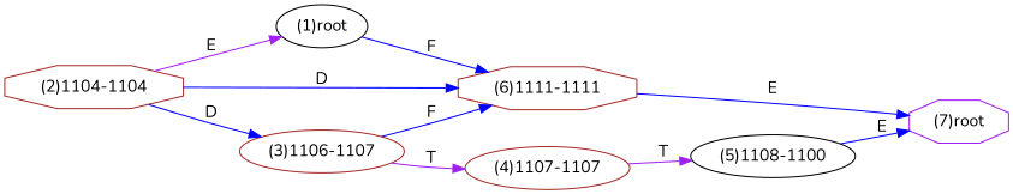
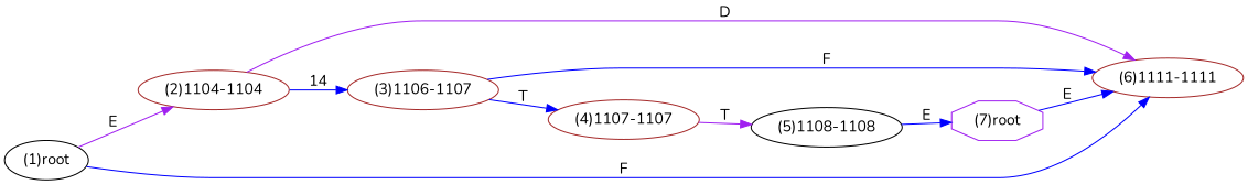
  digraph {
    fontname=Nunito
    rankdir=LR
    node [color=brown fontname=Nunito shape=ellipse]
    edge [color=blue fontname=Nunito]
    n1 [color=black label="(1)root"]
-   n2 [label="(2)1104-1104" shape=octagon]
-   n3 [label="(6)1111-1111" shape=octagon]
+   n2 [label="(2)1104-1104"]
+   n3 [label="(6)1111-1111"]
    n4 [label="(3)1106-1107"]
    n5 [label="(4)1107-1107"]
    n6 [color=purple label="(7)root" shape=octagon]
-   n7 [color=black label="(5)1108-1100"]
-   n2 -> n1 [color=purple label=E]
+   n7 [color=black label="(5)1108-1108"]
+   n1 -> n2 [color=purple label=E]
    n1 -> n3 [label=F]
-   n2 -> n3 [label=D]
-   n2 -> n4 [label=D]
-   n3 -> n6 [label=E]
+   n2 -> n3 [color=purple label=D]
+   n2 -> n4 [label=14]
+   n6 -> n3 [label=E]
    n4 -> n3 [label=F]
-   n4 -> n5 [color=purple label=T]
+   n4 -> n5 [label=T]
    n5 -> n7 [color=purple label=T]
    n7 -> n6 [label=E]
  }
